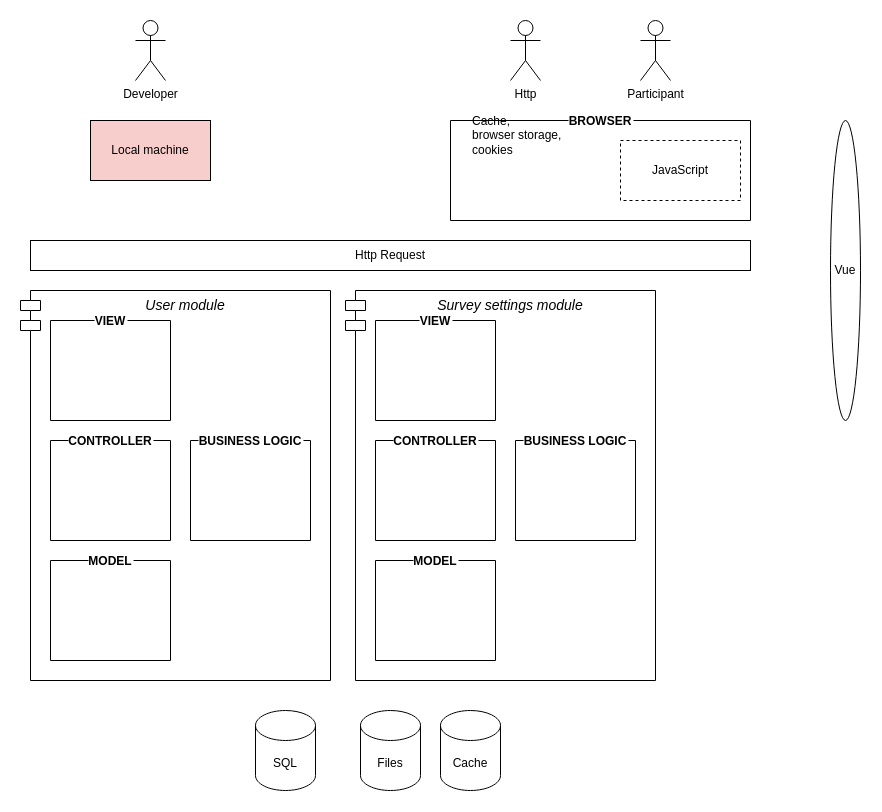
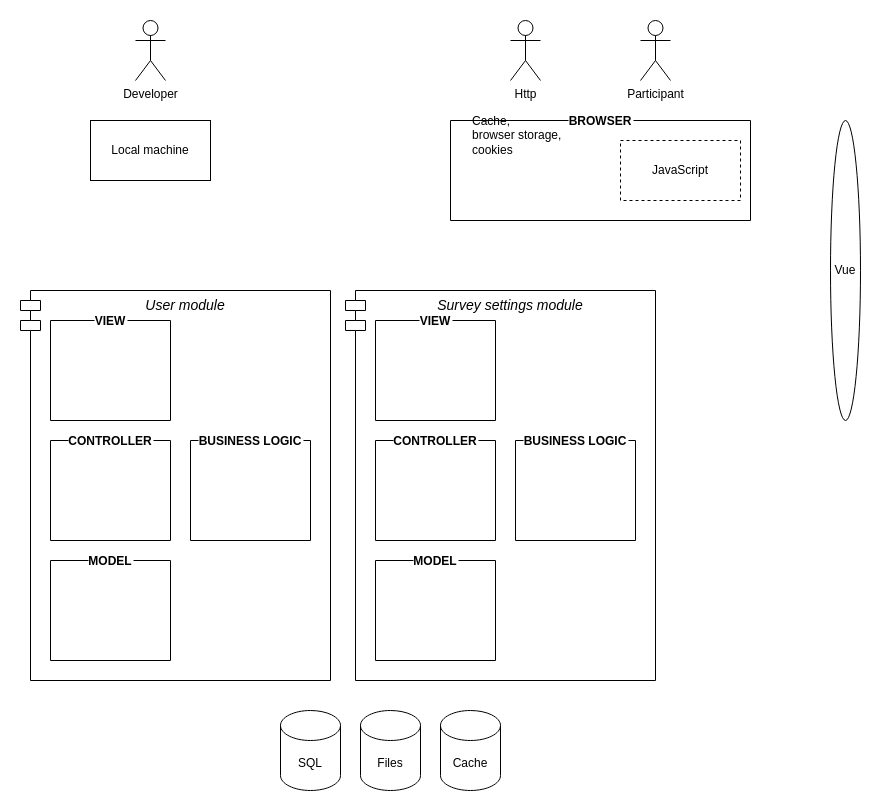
  <mxCell id="0" />
  <mxCell id="1" parent="0" />
  <mxCell id="2" value="User module" style="shape=module;align=left;spacingLeft=20;align=center;verticalAlign=top;fillColor=none;fontStyle=2;fontSize=14;" vertex="1" parent="1"><mxGeometry x="20" y="290" width="310" height="390" as="geometry" /></mxCell>
- <mxCell id="3" value="SQL" style="shape=cylinder3;whiteSpace=wrap;html=1;boundedLbl=1;backgroundOutline=1;size=15;" parent="1" vertex="1"><mxGeometry x="255" y="710" width="60" height="80" as="geometry" /></mxCell>
+ <mxCell id="3" value="SQL" style="shape=cylinder3;whiteSpace=wrap;html=1;boundedLbl=1;backgroundOutline=1;size=15;" parent="1" vertex="1"><mxGeometry x="280" y="710" width="60" height="80" as="geometry" /></mxCell>
  <mxCell id="4" value="BUSINESS LOGIC" style="swimlane;startSize=0;labelBackgroundColor=#ffffff;" parent="1" vertex="1"><mxGeometry x="190" y="440" width="120" height="100" as="geometry" /></mxCell>
  <mxCell id="5" value="CONTROLLER" style="swimlane;startSize=0;labelBackgroundColor=#ffffff;" parent="1" vertex="1"><mxGeometry x="50" y="440" width="120" height="100" as="geometry" /></mxCell>
  <mxCell id="6" value="VIEW" style="swimlane;startSize=0;swimlaneFillColor=none;swimlaneLine=1;rounded=0;shadow=0;sketch=0;labelBackgroundColor=#ffffff;" parent="1" vertex="1"><mxGeometry x="50" y="320" width="120" height="100" as="geometry" /></mxCell>
- <mxCell id="7" value="Local machine" style="rounded=0;whiteSpace=wrap;html=1;fillColor=#f8cecc;" parent="1" vertex="1"><mxGeometry x="90" y="120" width="120" height="60" as="geometry" /></mxCell>
+ <mxCell id="7" value="Local machine" style="rounded=0;whiteSpace=wrap;html=1;" parent="1" vertex="1"><mxGeometry x="90" y="120" width="120" height="60" as="geometry" /></mxCell>
  <mxCell id="8" value="Http" style="shape=umlActor;verticalLabelPosition=bottom;verticalAlign=top;html=1;outlineConnect=0;" parent="1" vertex="1"><mxGeometry x="510" y="20" width="30" height="60" as="geometry" /></mxCell>
  <mxCell id="9" value="Participant" style="shape=umlActor;verticalLabelPosition=bottom;verticalAlign=top;html=1;outlineConnect=0;" parent="1" vertex="1"><mxGeometry x="640" y="20" width="30" height="60" as="geometry" /></mxCell>
  <mxCell id="10" value="Developer" style="shape=umlActor;verticalLabelPosition=bottom;verticalAlign=top;html=1;outlineConnect=0;" parent="1" vertex="1"><mxGeometry x="135" y="20" width="30" height="60" as="geometry" /></mxCell>
- <mxCell id="11" value="Http Request" style="rounded=0;whiteSpace=wrap;html=1;" parent="1" vertex="1"><mxGeometry x="30" y="240" width="720" height="30" as="geometry" /></mxCell>
  <mxCell id="12" value="MODEL" style="swimlane;startSize=0;labelBackgroundColor=#ffffff;labelBorderColor=none;" parent="1" vertex="1"><mxGeometry x="50" y="560" width="120" height="100" as="geometry" /></mxCell>
  <mxCell id="13" value="BROWSER" style="swimlane;startSize=0;labelBackgroundColor=#ffffff;" parent="1" vertex="1"><mxGeometry x="450" y="120" width="300" height="100" as="geometry" /></mxCell>
  <mxCell id="14" value="JavaScript" style="whiteSpace=wrap;html=1;dashed=1;" parent="13" vertex="1"><mxGeometry x="170" y="20" width="120" height="60" as="geometry" /></mxCell>
  <mxCell id="15" value="&lt;div align=&quot;left&quot;&gt;Cache,&lt;br&gt;&lt;/div&gt;&lt;div align=&quot;left&quot;&gt;browser storage,&lt;/div&gt;&lt;div align=&quot;left&quot;&gt;cookies&lt;/div&gt;" style="text;html=1;strokeColor=none;fillColor=none;align=left;verticalAlign=middle;whiteSpace=wrap;rounded=0;" parent="13" vertex="1"><mxGeometry x="20" y="5" width="130" height="20" as="geometry" /></mxCell>
  <mxCell id="16" value="Files" style="shape=cylinder3;whiteSpace=wrap;html=1;boundedLbl=1;backgroundOutline=1;size=15;" parent="1" vertex="1"><mxGeometry x="360" y="710" width="60" height="80" as="geometry" /></mxCell>
  <mxCell id="17" value="Cache" style="shape=cylinder3;whiteSpace=wrap;html=1;boundedLbl=1;backgroundOutline=1;size=15;" parent="1" vertex="1"><mxGeometry x="440" y="710" width="60" height="80" as="geometry" /></mxCell>
  <mxCell id="18" value="Vue" style="ellipse;whiteSpace=wrap;html=1;direction=south;" parent="1" vertex="1"><mxGeometry x="830" y="120" width="30" height="300" as="geometry" /></mxCell>
  <mxCell id="19" value="Survey settings module" style="shape=module;align=left;spacingLeft=20;align=center;verticalAlign=top;fillColor=none;fontStyle=2;fontSize=14;" vertex="1" parent="1"><mxGeometry x="345" y="290" width="310" height="390" as="geometry" /></mxCell>
  <mxCell id="20" value="BUSINESS LOGIC" style="swimlane;startSize=0;labelBackgroundColor=#ffffff;" vertex="1" parent="1"><mxGeometry x="515" y="440" width="120" height="100" as="geometry" /></mxCell>
  <mxCell id="21" value="CONTROLLER" style="swimlane;startSize=0;labelBackgroundColor=#ffffff;" vertex="1" parent="1"><mxGeometry x="375" y="440" width="120" height="100" as="geometry" /></mxCell>
  <mxCell id="22" value="VIEW" style="swimlane;startSize=0;swimlaneFillColor=none;swimlaneLine=1;rounded=0;shadow=0;sketch=0;labelBackgroundColor=#ffffff;" vertex="1" parent="1"><mxGeometry x="375" y="320" width="120" height="100" as="geometry" /></mxCell>
  <mxCell id="23" value="MODEL" style="swimlane;startSize=0;labelBackgroundColor=#ffffff;labelBorderColor=none;" vertex="1" parent="1"><mxGeometry x="375" y="560" width="120" height="100" as="geometry" /></mxCell>
